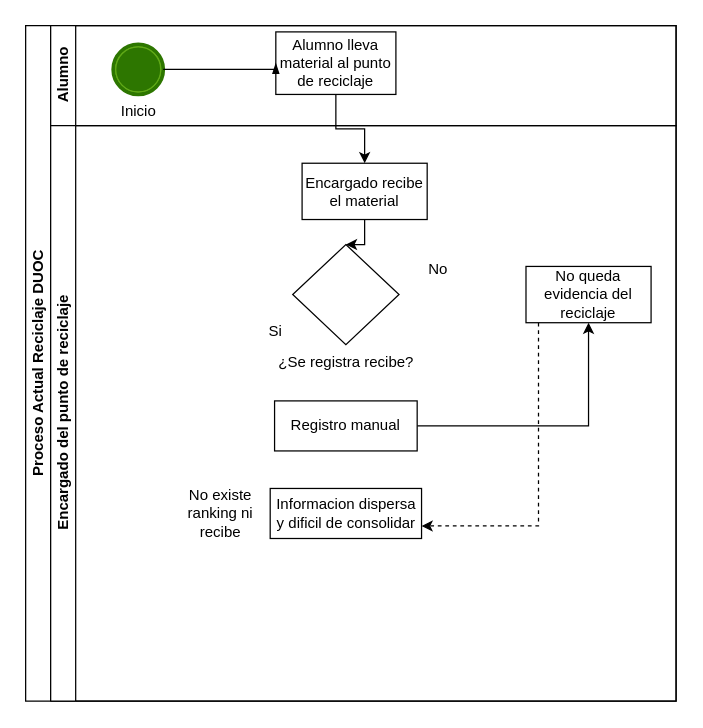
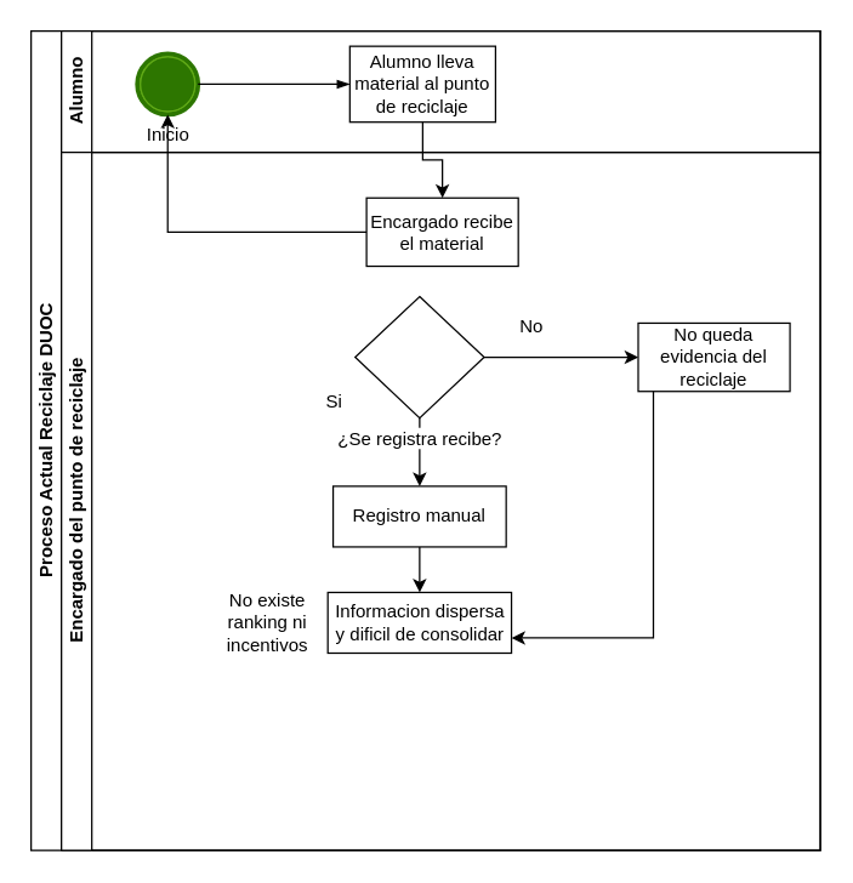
  <mxCell id="0" />
  <mxCell id="1" parent="0" />
  <mxCell id="2" value="Proceso Actual Reciclaje DUOC" style="swimlane;html=1;childLayout=stackLayout;resizeParent=1;resizeParentMax=0;horizontal=0;startSize=20;horizontalStack=0;whiteSpace=wrap;" vertex="1" parent="1"><mxGeometry x="20" y="20" width="520" height="540" as="geometry" /></mxCell>
  <mxCell id="3" value="Alumno" style="swimlane;html=1;startSize=20;horizontal=0;" vertex="1" parent="2"><mxGeometry x="20" width="500" height="80" as="geometry" /></mxCell>
  <mxCell id="4" value="&lt;font style=&quot;color: light-dark(rgb(0, 0, 0), rgb(251, 251, 251));&quot;&gt;Inicio&lt;/font&gt;" style="points=[[0.145,0.145,0],[0.5,0,0],[0.855,0.145,0],[1,0.5,0],[0.855,0.855,0],[0.5,1,0],[0.145,0.855,0],[0,0.5,0]];shape=mxgraph.bpmn.event;html=1;verticalLabelPosition=bottom;labelBackgroundColor=#ffffff;verticalAlign=top;align=center;perimeter=ellipsePerimeter;outlineConnect=0;aspect=fixed;outline=end;symbol=terminate;fillColor=#60a917;strokeColor=#2D7600;fontColor=#ffffff;" vertex="1" parent="3"><mxGeometry x="50" y="15" width="40" height="40" as="geometry" /></mxCell>
- <mxCell id="5" value="Alumno lleva material al punto de reciclaje" style="points=[[0.25,0,0],[0.5,0,0],[0.75,0,0],[1,0.25,0],[1,0.5,0],[1,0.75,0],[0.75,1,0],[0.5,1,0],[0.25,1,0],[0,0.75,0],[0,0.5,0],[0,0.25,0]];shape=mxgraph.bpmn.task2;whiteSpace=wrap;rectStyle=rounded;size=10;html=1;container=1;expand=0;collapsible=0;taskMarker=abstract;" vertex="1" parent="3"><mxGeometry x="180" y="5" width="96" height="50" as="geometry" /></mxCell>
+ <mxCell id="5" value="Alumno lleva material al punto de reciclaje" style="points=[[0.25,0,0],[0.5,0,0],[0.75,0,0],[1,0.25,0],[1,0.5,0],[1,0.75,0],[0.75,1,0],[0.5,1,0],[0.25,1,0],[0,0.75,0],[0,0.5,0],[0,0.25,0]];shape=mxgraph.bpmn.task2;whiteSpace=wrap;rectStyle=rounded;size=10;html=1;container=1;expand=0;collapsible=0;taskMarker=abstract;" vertex="1" parent="3"><mxGeometry x="190" y="10" width="96" height="50" as="geometry" /></mxCell>
  <mxCell id="6" value="" style="edgeStyle=elbowEdgeStyle;fontSize=12;html=1;endArrow=blockThin;endFill=1;rounded=0;exitX=1;exitY=0.5;exitDx=0;exitDy=0;exitPerimeter=0;entryX=0;entryY=0.5;entryDx=0;entryDy=0;entryPerimeter=0;" edge="1" parent="3" source="4" target="5"><mxGeometry width="160" relative="1" as="geometry"><mxPoint x="170" y="200" as="sourcePoint" /><mxPoint x="180" y="45" as="targetPoint" /><Array as="points"><mxPoint x="180" y="30" /></Array></mxGeometry></mxCell>
  <mxCell id="7" value="Encargado del punto de reciclaje" style="swimlane;html=1;startSize=20;horizontal=0;" vertex="1" parent="2"><mxGeometry x="20" y="80" width="500" height="460" as="geometry" /></mxCell>
- <mxCell id="8" style="edgeStyle=orthogonalEdgeStyle;rounded=0;orthogonalLoop=1;jettySize=auto;html=1;" edge="1" parent="7" source="9" target="11"><mxGeometry relative="1" as="geometry" /></mxCell>
+ <mxCell id="8" style="edgeStyle=orthogonalEdgeStyle;rounded=0;orthogonalLoop=1;jettySize=auto;html=1;" edge="1" parent="7" source="9" target="4"><mxGeometry relative="1" as="geometry" /></mxCell>
  <mxCell id="9" value="Encargado recibe el material" style="points=[[0.25,0,0],[0.5,0,0],[0.75,0,0],[1,0.25,0],[1,0.5,0],[1,0.75,0],[0.75,1,0],[0.5,1,0],[0.25,1,0],[0,0.75,0],[0,0.5,0],[0,0.25,0]];shape=mxgraph.bpmn.task2;whiteSpace=wrap;rectStyle=rounded;size=10;html=1;container=1;expand=0;collapsible=0;taskMarker=abstract;" vertex="1" parent="7"><mxGeometry x="201" y="30" width="100" height="45" as="geometry" /></mxCell>
+ <mxCell id="10" style="edgeStyle=orthogonalEdgeStyle;rounded=0;orthogonalLoop=1;jettySize=auto;html=1;" edge="1" parent="7" source="11" target="17"><mxGeometry relative="1" as="geometry" /></mxCell>
  <mxCell id="11" value="¿Se registra recibe?" style="points=[[0.25,0.25,0],[0.5,0,0],[0.75,0.25,0],[1,0.5,0],[0.75,0.75,0],[0.5,1,0],[0.25,0.75,0],[0,0.5,0]];shape=mxgraph.bpmn.gateway2;html=1;verticalLabelPosition=bottom;labelBackgroundColor=#ffffff;verticalAlign=top;align=center;perimeter=rhombusPerimeter;outlineConnect=0;outline=none;symbol=none;" vertex="1" parent="7"><mxGeometry x="193.5" y="95" width="85" height="80" as="geometry" /></mxCell>
  <mxCell id="12" value="No" style="text;html=1;strokeColor=none;fillColor=none;align=center;verticalAlign=middle;whiteSpace=wrap;rounded=0;" vertex="1" parent="7"><mxGeometry x="270" y="100" width="80" height="30" as="geometry" /></mxCell>
+ <mxCell id="13" style="edgeStyle=orthogonalEdgeStyle;rounded=0;orthogonalLoop=1;jettySize=auto;html=1;entryX=0;entryY=0.5;entryDx=0;entryDy=0;entryPerimeter=0;" edge="1" parent="7" source="11" target="15"><mxGeometry relative="1" as="geometry"><mxPoint x="350" y="135" as="targetPoint" /></mxGeometry></mxCell>
  <mxCell id="14" value="Si" style="text;html=1;strokeColor=none;fillColor=none;align=center;verticalAlign=middle;whiteSpace=wrap;rounded=0;" vertex="1" parent="7"><mxGeometry x="140" y="150" width="80" height="30" as="geometry" /></mxCell>
  <mxCell id="15" value="No queda evidencia del reciclaje" style="points=[[0.25,0,0],[0.5,0,0],[0.75,0,0],[1,0.25,0],[1,0.5,0],[1,0.75,0],[0.75,1,0],[0.5,1,0],[0.25,1,0],[0,0.75,0],[0,0.5,0],[0,0.25,0]];shape=mxgraph.bpmn.task2;whiteSpace=wrap;rectStyle=rounded;size=10;html=1;container=1;expand=0;collapsible=0;taskMarker=abstract;" vertex="1" parent="7"><mxGeometry x="380" y="112.5" width="100" height="45" as="geometry" /></mxCell>
- <mxCell id="16" style="edgeStyle=orthogonalEdgeStyle;rounded=0;orthogonalLoop=1;jettySize=auto;html=1;" edge="1" parent="7" source="17" target="15"><mxGeometry relative="1" as="geometry" /></mxCell>
+ <mxCell id="16" style="edgeStyle=orthogonalEdgeStyle;rounded=0;orthogonalLoop=1;jettySize=auto;html=1;" edge="1" parent="7" source="17" target="18"><mxGeometry relative="1" as="geometry" /></mxCell>
  <mxCell id="17" value="Registro manual" style="points=[[0.25,0,0],[0.5,0,0],[0.75,0,0],[1,0.25,0],[1,0.5,0],[1,0.75,0],[0.75,1,0],[0.5,1,0],[0.25,1,0],[0,0.75,0],[0,0.5,0],[0,0.25,0]];shape=mxgraph.bpmn.task2;whiteSpace=wrap;rectStyle=rounded;size=10;html=1;container=1;expand=0;collapsible=0;taskMarker=abstract;" vertex="1" parent="7"><mxGeometry x="179" y="220" width="114" height="40" as="geometry" /></mxCell>
  <mxCell id="18" value="Informacion dispersa y dificil de consolidar" style="points=[[0.25,0,0],[0.5,0,0],[0.75,0,0],[1,0.25,0],[1,0.5,0],[1,0.75,0],[0.75,1,0],[0.5,1,0],[0.25,1,0],[0,0.75,0],[0,0.5,0],[0,0.25,0]];shape=mxgraph.bpmn.task2;whiteSpace=wrap;rectStyle=rounded;size=10;html=1;container=1;expand=0;collapsible=0;taskMarker=abstract;" vertex="1" parent="7"><mxGeometry x="175.5" y="290" width="121" height="40" as="geometry" /></mxCell>
- <mxCell id="19" style="edgeStyle=orthogonalEdgeStyle;rounded=0;orthogonalLoop=1;jettySize=auto;html=1;entryX=1;entryY=0.75;entryDx=0;entryDy=0;entryPerimeter=0;dashed=1;" edge="1" parent="7" source="15" target="18"><mxGeometry relative="1" as="geometry"><Array as="points"><mxPoint x="390" y="320" /></Array></mxGeometry></mxCell>
- <mxCell id="20" value="No existe ranking ni recibe" style="text;html=1;strokeColor=none;fillColor=none;align=center;verticalAlign=middle;whiteSpace=wrap;rounded=0;" vertex="1" parent="7"><mxGeometry x="95.5" y="290" width="80" height="40" as="geometry" /></mxCell>
+ <mxCell id="19" style="edgeStyle=orthogonalEdgeStyle;rounded=0;orthogonalLoop=1;jettySize=auto;html=1;entryX=1;entryY=0.75;entryDx=0;entryDy=0;entryPerimeter=0;" edge="1" parent="7" source="15" target="18"><mxGeometry relative="1" as="geometry"><Array as="points"><mxPoint x="390" y="320" /></Array></mxGeometry></mxCell>
+ <mxCell id="20" value="No existe ranking ni incentivos" style="text;html=1;strokeColor=none;fillColor=none;align=center;verticalAlign=middle;whiteSpace=wrap;rounded=0;" vertex="1" parent="7"><mxGeometry x="95.5" y="290" width="80" height="40" as="geometry" /></mxCell>
  <mxCell id="21" style="edgeStyle=orthogonalEdgeStyle;rounded=0;orthogonalLoop=1;jettySize=auto;html=1;entryX=0.5;entryY=0;entryDx=0;entryDy=0;entryPerimeter=0;" edge="1" parent="2" source="5" target="9"><mxGeometry relative="1" as="geometry" /></mxCell>
